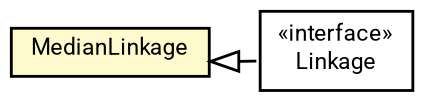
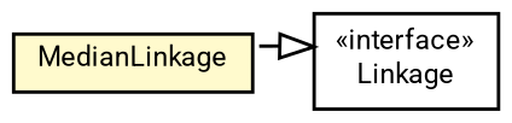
  digraph {
    nodesep=0.15
    rankdir=LR
    ranksep=0.25
    node [fontcolor=black fontname=Roboto fontsize=8 margin=0 shape=plaintext]
    n1 [height=0 label=<<table title="de.lmu.ifi.dbs.elki.algorithm.clustering.hierarchical.linkage.MedianLinkage" border="0" cellborder="1" cellspacing="0" cellpadding="2" bgcolor="lemonChiffon" href="MedianLinkage.html" target="_parent"> 		<tr><td><table border="0" cellspacing="0" cellpadding="1"> 		<tr><td align="center" balign="center"> <font face="Roboto">MedianLinkage</font> </td></tr> 		</table></td></tr> 		</table>> width=0]
    n2 [height=0 label=<<table title="de.lmu.ifi.dbs.elki.algorithm.clustering.hierarchical.linkage.Linkage" border="0" cellborder="1" cellspacing="0" cellpadding="2" href="Linkage.html" target="_parent"> 		<tr><td><table border="0" cellspacing="0" cellpadding="1"> 		<tr><td align="center" balign="center"> &#171;interface&#187; </td></tr> 		<tr><td align="center" balign="center"> <font face="Roboto">Linkage</font> </td></tr> 		</table></td></tr> 		</table>> width=0]
-   n1 -> n2 [arrowtail=empty color=black dir=back fontname=Roboto fontsize=7 labelfontname=Roboto labelfontsize=7 style=dashed weight=9]
+   n2 -> n1 [arrowtail=empty color=black dir=back fontname=Roboto fontsize=7 labelfontname=Roboto labelfontsize=7 style=dashed weight=9]
  }
